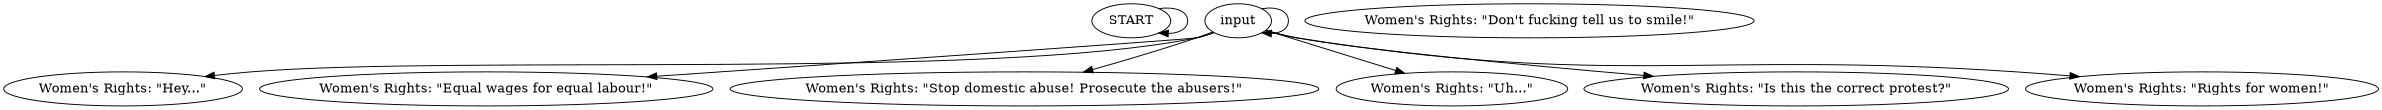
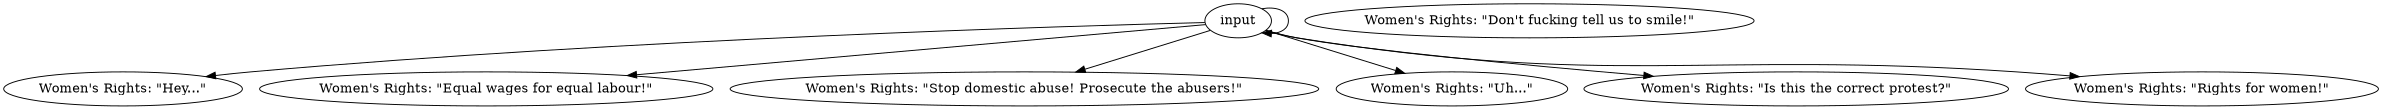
  digraph {
-   n1 [label=START]
    n2 [label=input]
    n3 [label="Women's Rights: \"Hey...\""]
    n4 [label="Women's Rights: \"Equal wages for equal labour!\""]
    n5 [label="Women's Rights: \"Stop domestic abuse! Prosecute the abusers!\""]
    n6 [label="Women's Rights: \"Uh...\""]
    n7 [label="Women's Rights: \"Is this the correct protest?\""]
    n8 [label="Women's Rights: \"Rights for women!\""]
    n9 [label="Women's Rights: \"Don't fucking tell us to smile!\""]
-   n1 -> n1
    n2 -> n2
    n2 -> n3
    n2 -> n4
    n2 -> n5
    n2 -> n6
    n2 -> n7
    n2 -> n8
  }
